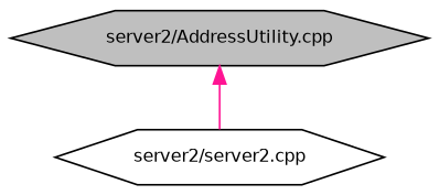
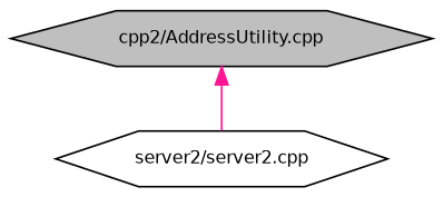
  digraph {
    node [color=black fontname=Helvetica fontsize=10 shape=hexagon style=filled]
-   n1 [fillcolor=grey75 fontcolor=black height=0.2 label="server2/AddressUtility.cpp" width=0.4]
+   n1 [fillcolor=grey75 fontcolor=black height=0.2 label="cpp2/AddressUtility.cpp" width=0.4]
    n2 [fillcolor=white height=0.2 label="server2/server2.cpp" width=0.4]
    n1 -> n2 [color=deeppink dir=back fontname=Helvetica fontsize=10 labelfontname=Helvetica labelfontsize=10 style=solid]
  }
